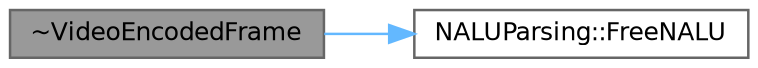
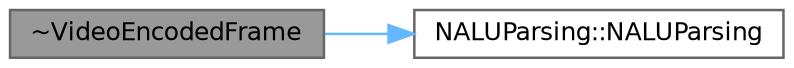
  digraph {
    rankdir=LR
    node [fontname=Helvetica fontsize=10 shape=box style=filled]
    n1 [color=gray40 fillcolor=grey60 fontcolor=black height=0.2 label="~VideoEncodedFrame" width=0.4]
-   n2 [color=grey40 fillcolor=white height=0.2 label="NALUParsing::FreeNALU" width=0.4]
+   n2 [color=grey40 fillcolor=white height=0.2 label="NALUParsing::NALUParsing" width=0.4]
    n1 -> n2 [color=steelblue1 fontname=Helvetica fontsize=10 labelfontname=Helvetica labelfontsize=10 style=solid]
  }
